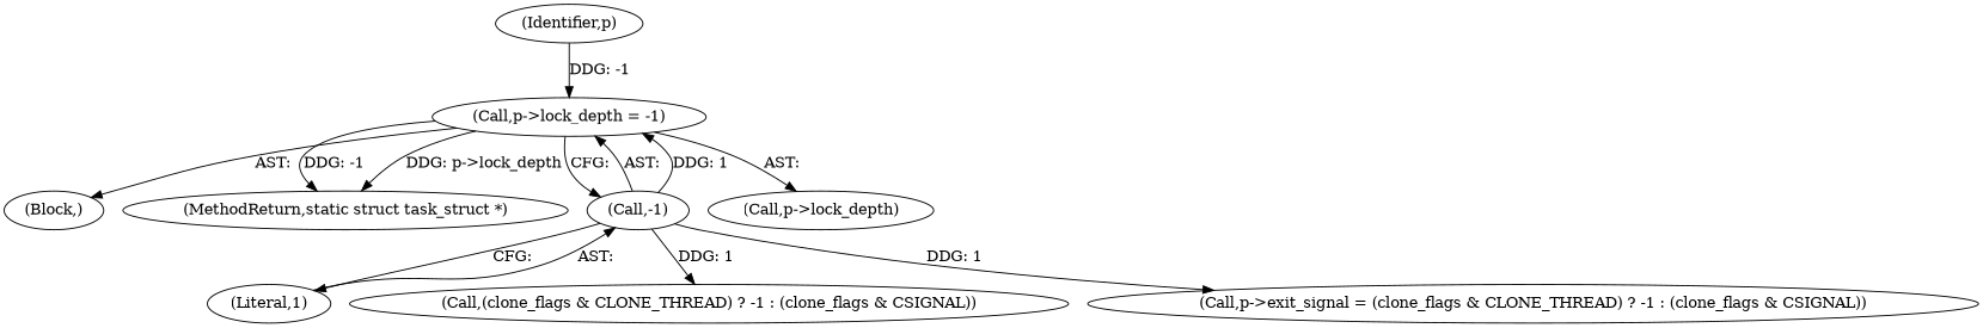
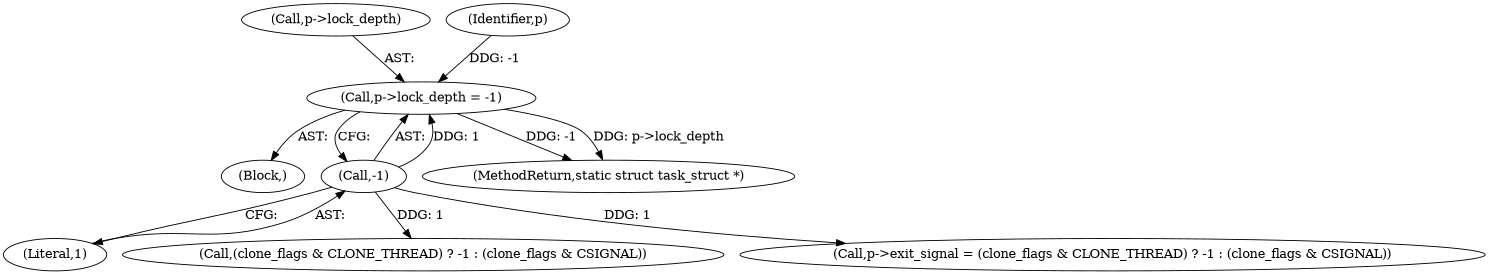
  digraph {
    n1 [label="(Call,p->lock_depth = -1)"]
    n2 [label="(Call,-1)"]
    n3 [label="(Block,)"]
    n4 [label="(MethodReturn,static struct task_struct *)"]
    n5 [label="(Literal,1)"]
    n6 [label="(Call,(clone_flags & CLONE_THREAD) ? -1 : (clone_flags & CSIGNAL))"]
    n7 [label="(Call,p->exit_signal = (clone_flags & CLONE_THREAD) ? -1 : (clone_flags & CSIGNAL))"]
    n8 [label="(Call,p->lock_depth)"]
    n9 [label="(Identifier,p)"]
    n1 -> n2 [label="CFG: "]
    n1 -> n3 [label="AST: "]
    n1 -> n4 [label="DDG: -1"]
    n1 -> n4 [label="DDG: p->lock_depth"]
    n2 -> n1 [label="AST: "]
    n2 -> n1 [label="DDG: 1"]
    n2 -> n5 [label="CFG: "]
    n2 -> n6 [label="DDG: 1"]
    n2 -> n7 [label="DDG: 1"]
    n5 -> n2 [label="AST: "]
-   n1 -> n8 [label="AST: "]
+   n8 -> n1 [label="AST: "]
    n9 -> n1 [label="DDG: -1"]
  }
